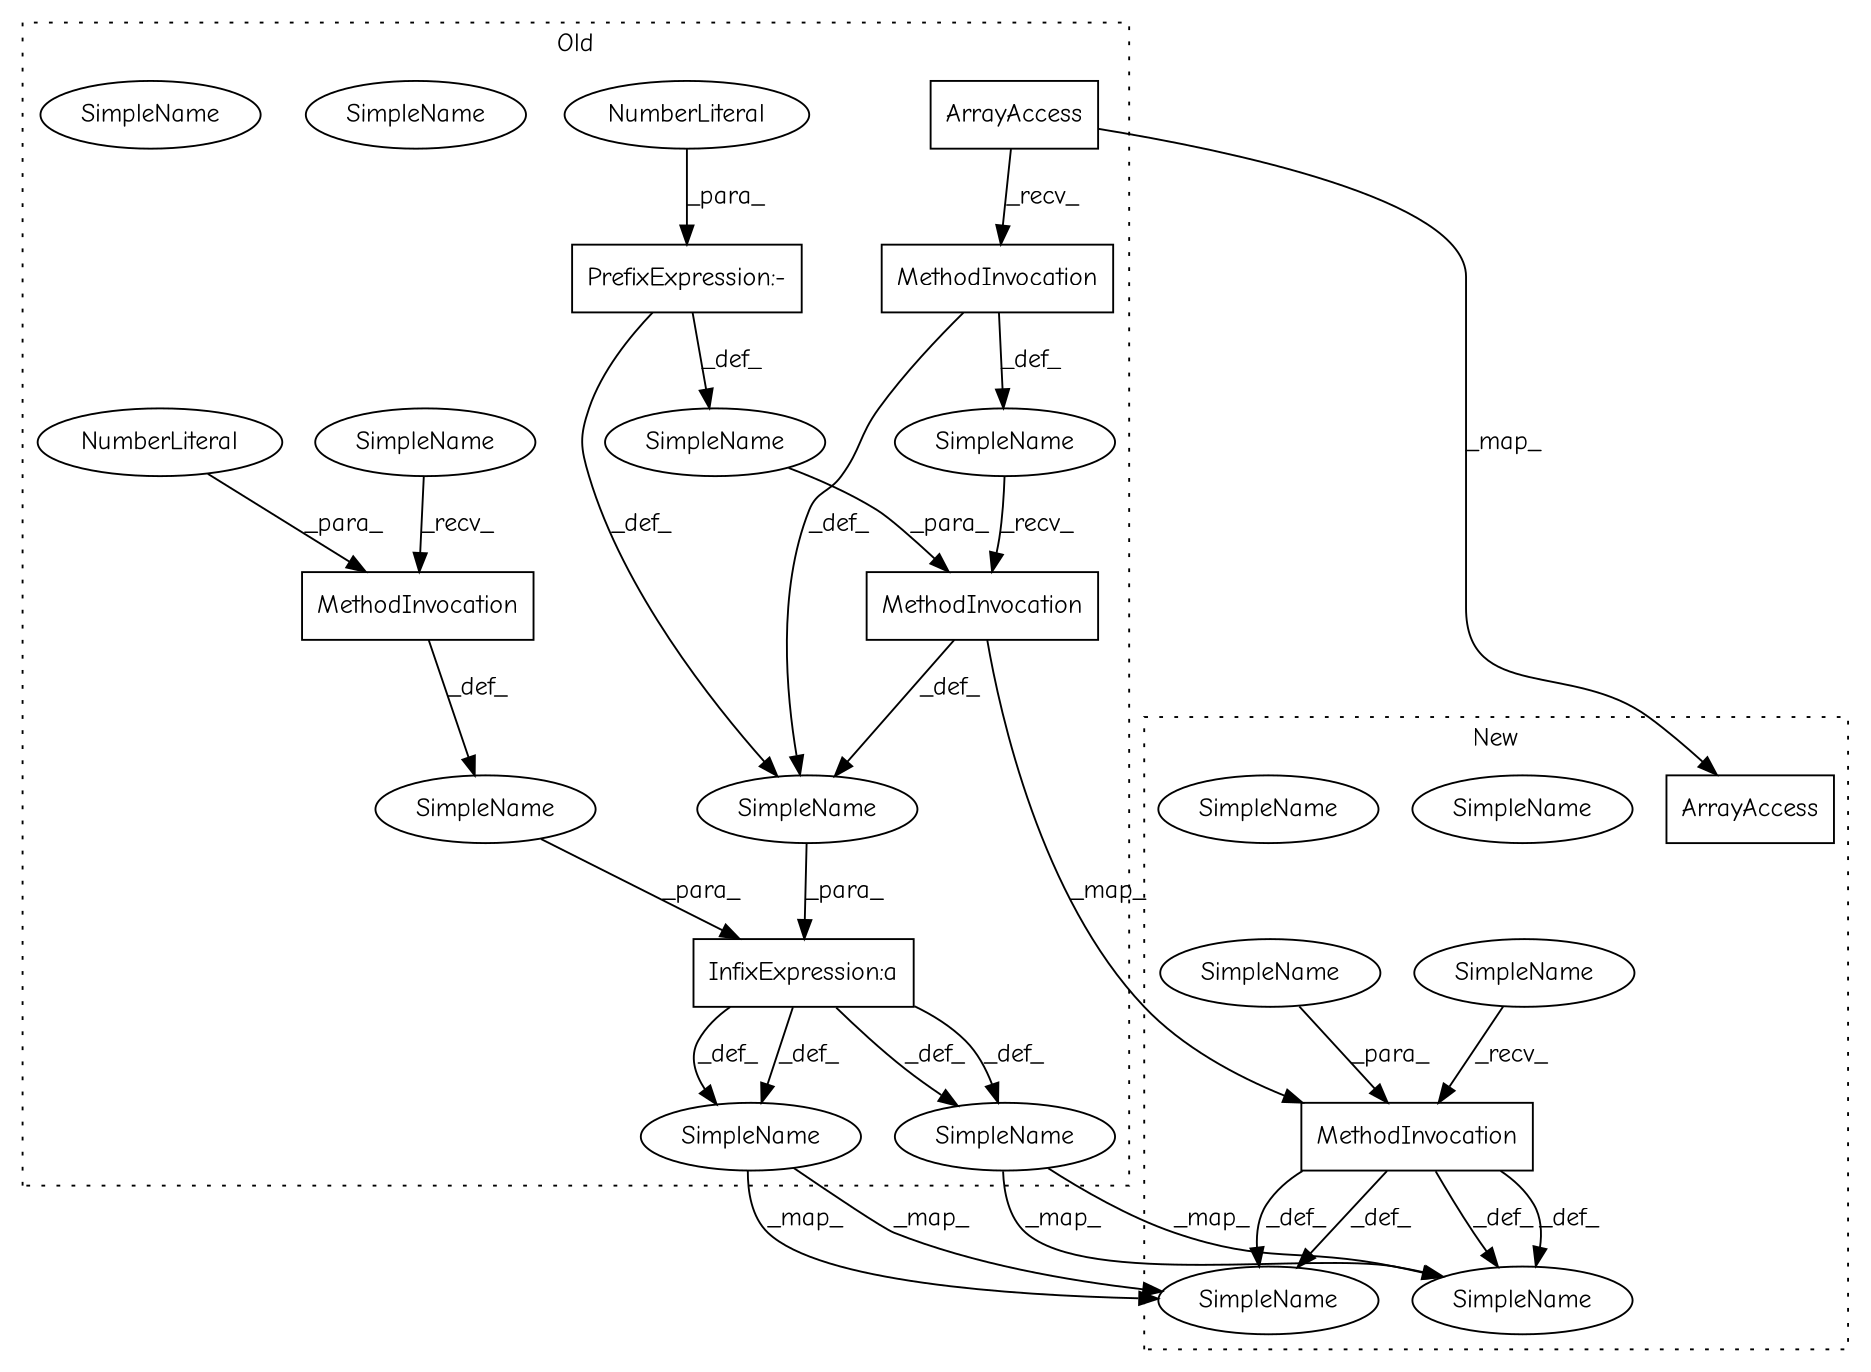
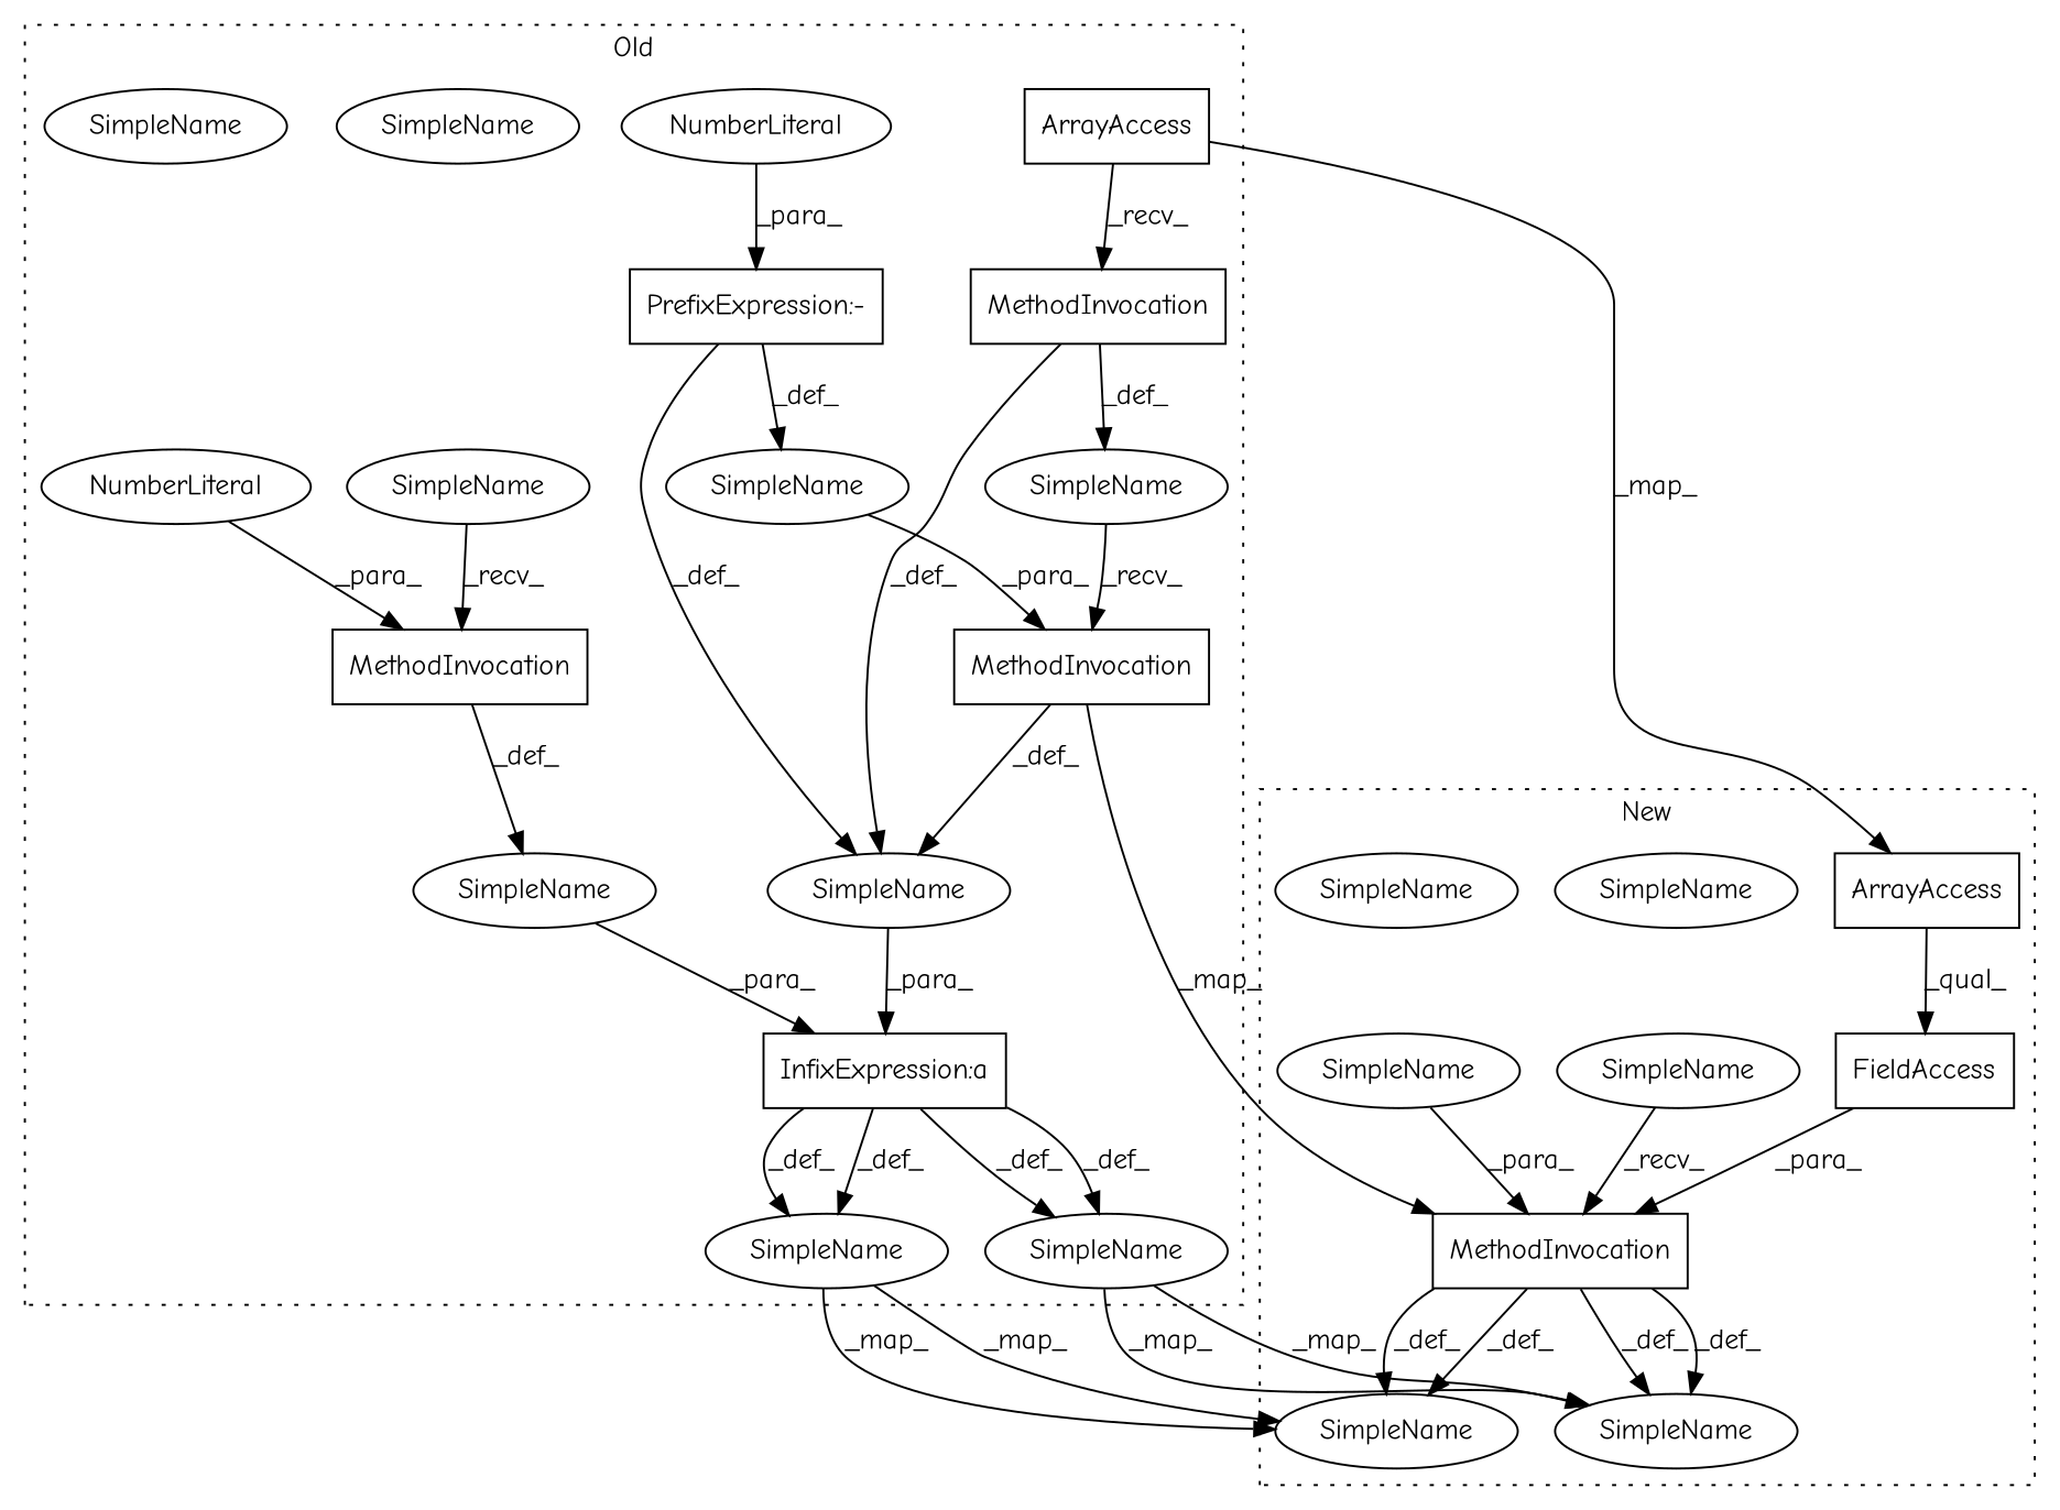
  digraph {
    fontname="Comic Neue"
    node [a=42 l=5 shape=ellipse fontname="Comic Neue"]
    edge [fontname="Comic Neue"]
    n1 [a=2 l="8,1" label=ArrayAccess s="7390,7406" shape=box]
    n2 [a=32 l=7 label=MethodInvocation s=7408 shape=box]
    n3 [a=32 l="5,1" label=MethodInvocation s="7416,7446" shape=box]
    n4 [a=32 l="4,1" label=MethodInvocation s="7381,7386" shape=box]
    n5 [a=34 l=1 label=NumberLiteral s=7385]
    n6 [a=34 l=1 label=NumberLiteral s=7445]
    n7 [label=SimpleName l=""]
    n8 [label=SimpleName l=""]
    n9 [label=SimpleName s=7368]
    n10 [label=SimpleName s=7458]
    n11 [label=SimpleName s=7368]
    n12 [label=SimpleName s=7458]
    n13 [label=SimpleName l=""]
    n14 [label=SimpleName s=7375]
    n15 [label=SimpleName l=""]
    n16 [a=38 l=1 label="PrefixExpression:-" s=7444 shape=box]
    n17 [a=27 l=3 label="InfixExpression:a" s=7387 shape=box]
    n18 [a=2 l="8,1" label=ArrayAccess s="7770,7786" shape=box]
+   n19 [a=22 l=23 label=FieldAccess s=7770 shape=box]
    n20 [a=32 l="6,1" label=MethodInvocation s="7758,7816" shape=box]
    n21 [l=4 label=SimpleName s=7753]
    n22 [label=SimpleName s=7747]
    n23 [label=SimpleName s=7827]
    n24 [label=SimpleName s=7764]
    n25 [label=SimpleName s=7827]
    n26 [label=SimpleName s=7747]
    subgraph cluster_1 {
      label=Old
      style=dotted
      n1
      n2
      n3
      n4
      n5
      n6
      n7
      n8
      n9
      n10
      n11
      n12
      n13
      n14
      n15
      n16
      n17
    }
    subgraph cluster_2 {
      label=New
      style=dotted
      n18
+     n19
      n20
      n21
      n22
      n23
      n24
      n25
      n26
    }
    n1 -> n2 [label=_recv_]
    n1 -> n18 [label=_map_]
    n2 -> n8 [label=_def_]
    n2 -> n15 [label=_def_]
    n3 -> n15 [label=_def_]
    n3 -> n20 [label=_map_]
    n4 -> n7 [label=_def_]
    n5 -> n4 [label=_para_]
    n6 -> n16 [label=_para_]
    n7 -> n17 [label=_para_]
    n8 -> n3 [label=_recv_]
    n10 -> n23 [label=_map_]
    n10 -> n23 [label=_map_]
    n11 -> n26 [label=_map_]
    n11 -> n26 [label=_map_]
    n13 -> n3 [label=_para_]
    n14 -> n4 [label=_recv_]
    n15 -> n17 [label=_para_]
    n16 -> n13 [label=_def_]
    n16 -> n15 [label=_def_]
    n17 -> n10 [label=_def_]
    n17 -> n10 [label=_def_]
    n17 -> n11 [label=_def_]
    n17 -> n11 [label=_def_]
+   n18 -> n19 [label=_qual_]
+   n19 -> n20 [label=_para_]
    n20 -> n23 [label=_def_]
    n20 -> n23 [label=_def_]
    n20 -> n26 [label=_def_]
    n20 -> n26 [label=_def_]
    n21 -> n20 [label=_recv_]
    n24 -> n20 [label=_para_]
  }
